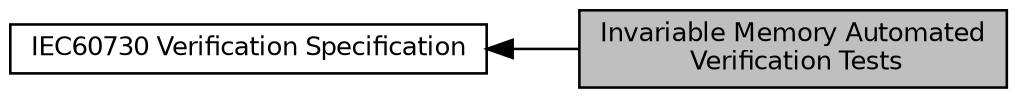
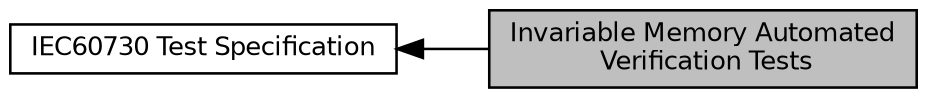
  digraph {
    rankdir=LR
    node [color=black fontname=Helvetica fontsize=10 shape=box style=filled]
-   n1 [fillcolor=white height=0.2 label="IEC60730 Verification Specification" width=0.4]
+   n1 [fillcolor=white height=0.2 label="IEC60730 Test Specification" width=0.4]
    n2 [fillcolor=grey75 fontcolor=black height=0.2 label="Invariable Memory Automated\l Verification Tests" width=0.4]
    n1 -> n2 [dir=back fontname=Helvetica fontsize=10 labelfontname=Helvetica labelfontsize=10 shape=plaintext style=solid]
  }
